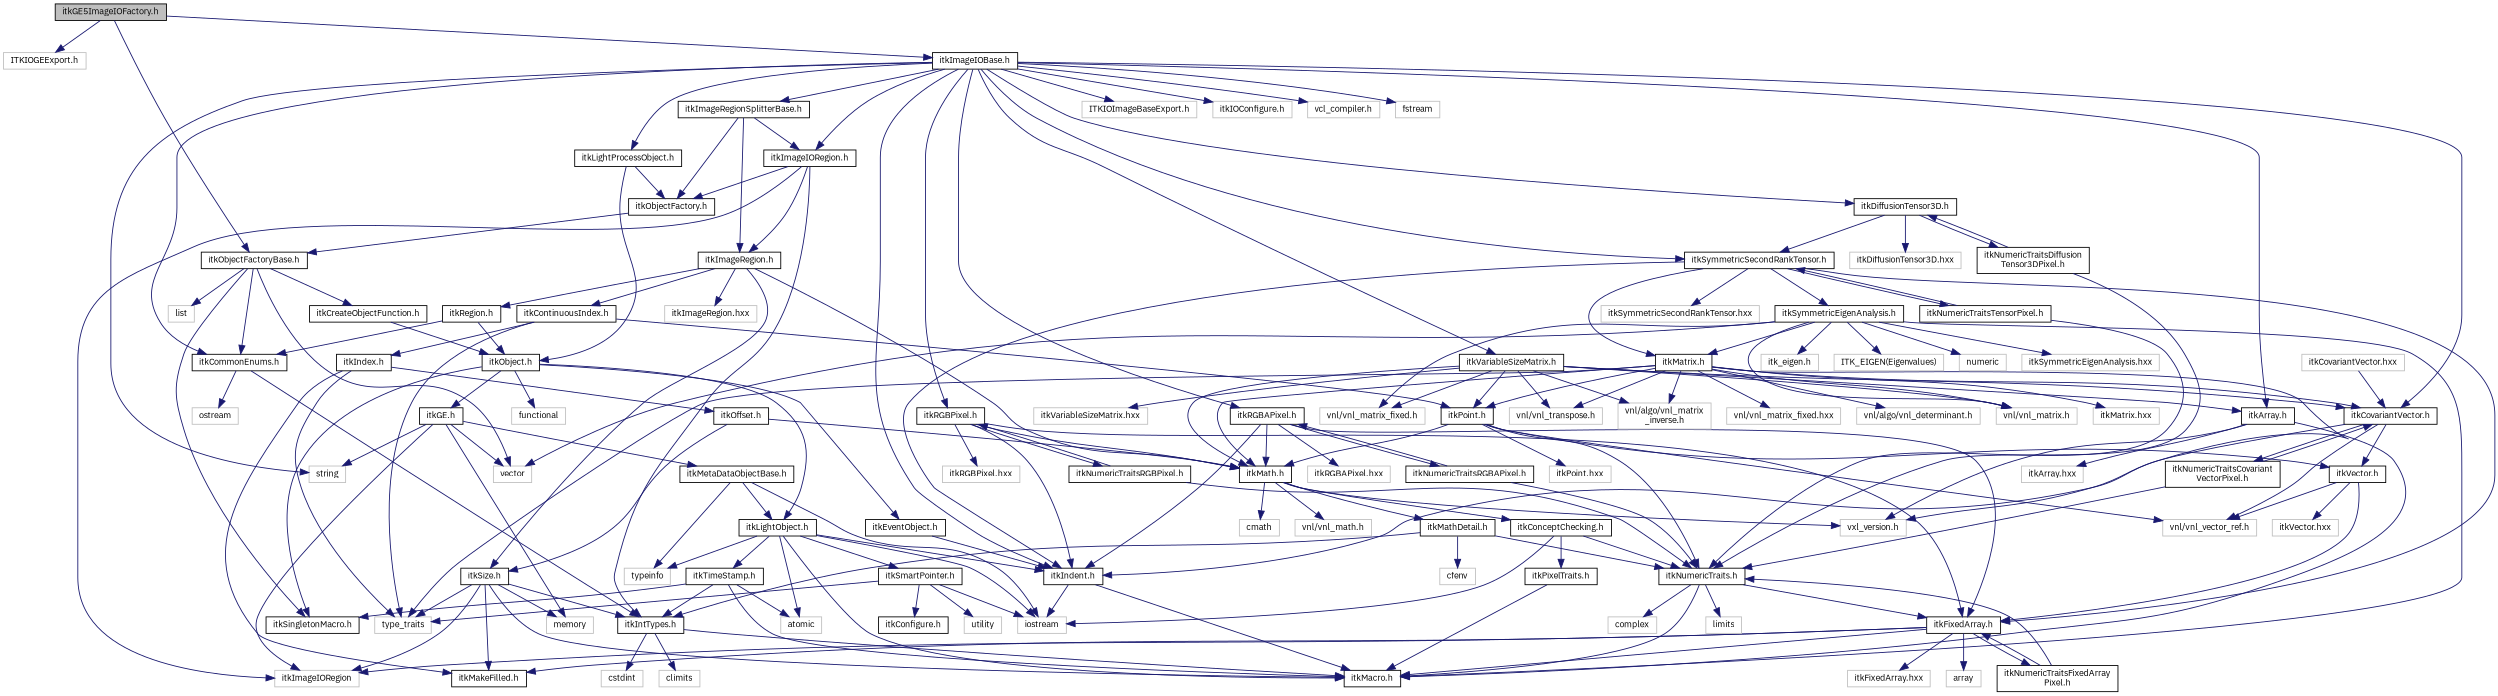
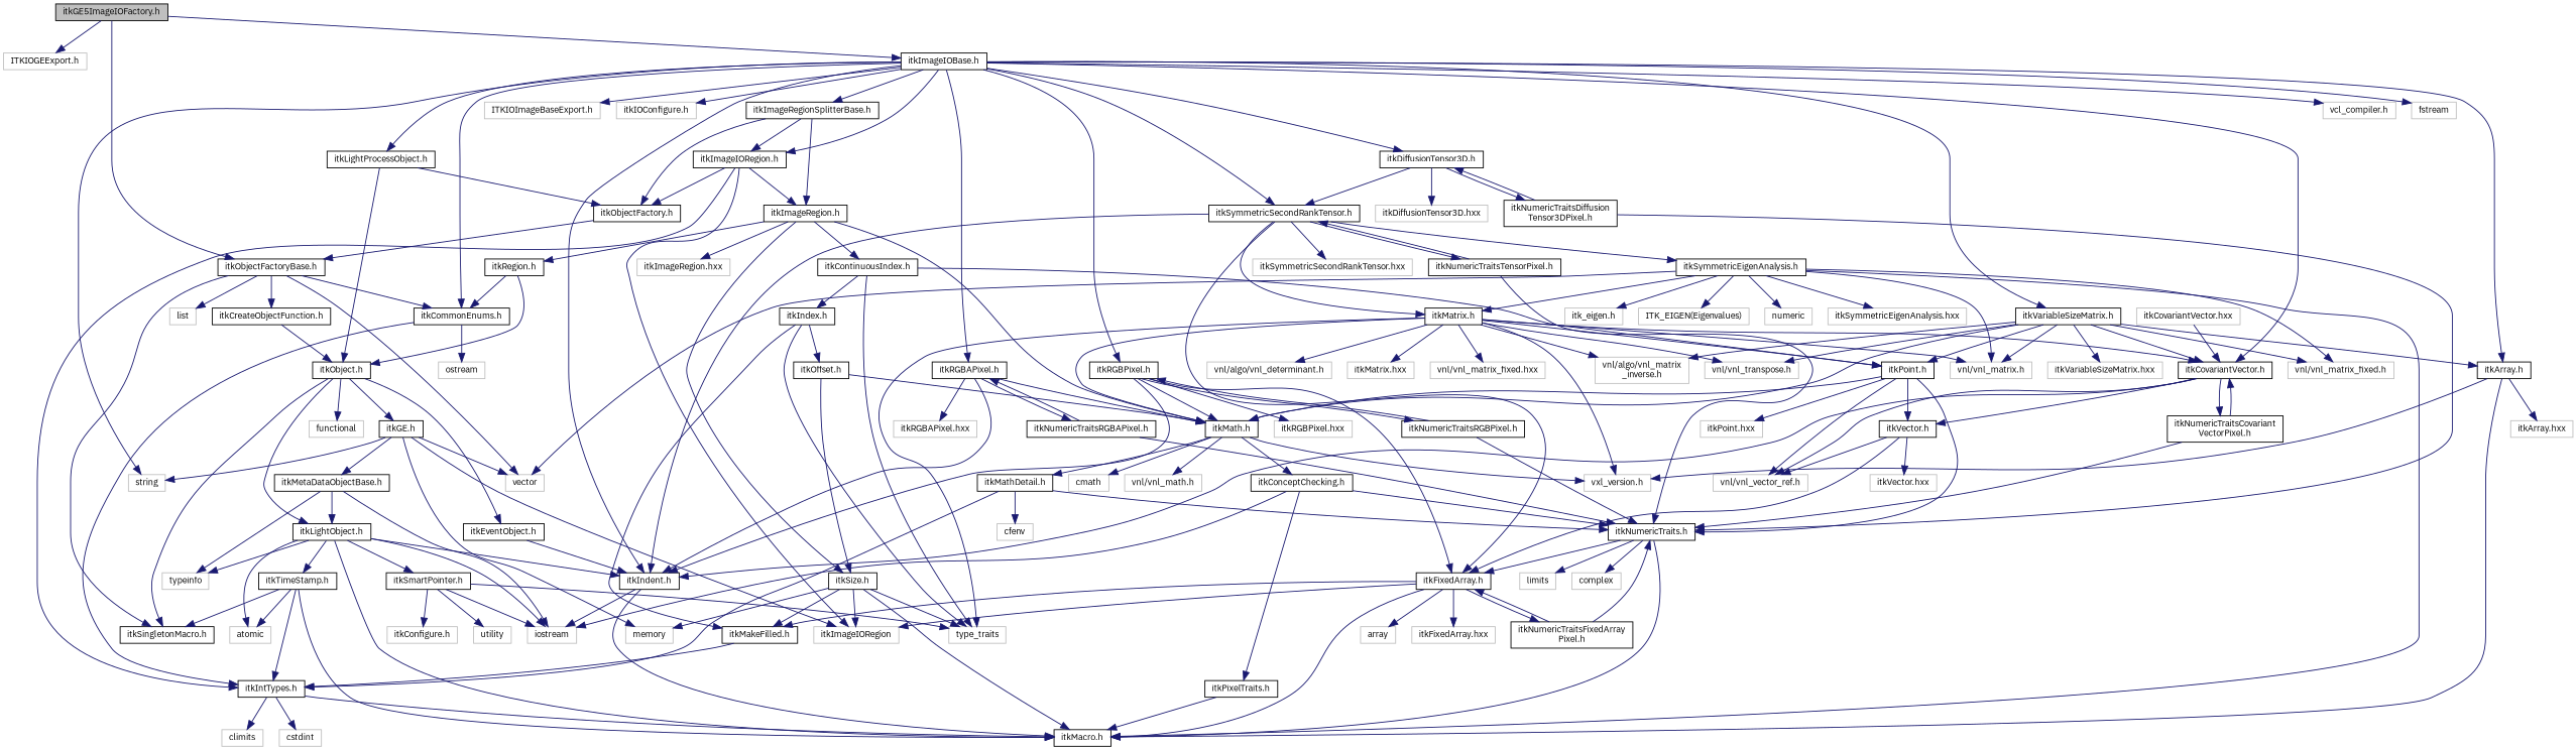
  digraph {
    fontname="IBM Plex Sans"
    node [color=black fillcolor=white fontname="IBM Plex Sans" fontsize=10 shape=record style=filled]
    edge [color=midnightblue fontname="IBM Plex Sans" fontsize=10 labelfontname=Helvetica labelfontsize=10 style=solid]
    n1 [fillcolor=grey75 fontcolor=black height=0.2 label="itkGE5ImageIOFactory.h" width=0.4]
    n2 [color=grey75 height=0.2 label="ITKIOGEExport.h" width=0.4]
    n3 [height=0.2 label="itkObjectFactoryBase.h" width=0.4]
    n4 [height=0.2 label="itkImageIOBase.h" width=0.4]
    n5 [height=0.2 label="itkCreateObjectFunction.h" width=0.4]
    n6 [height=0.2 label="itkSingletonMacro.h" width=0.4]
    n7 [color=grey75 height=0.2 label=vector width=0.4]
    n8 [height=0.2 label="itkCommonEnums.h" width=0.4]
    n9 [color=grey75 height=0.2 label=list width=0.4]
    n10 [height=0.2 label="itkIndent.h" width=0.4]
    n11 [color=grey75 height=0.2 label=string width=0.4]
    n12 [color=grey75 height=0.2 label="ITKIOImageBaseExport.h" width=0.4]
    n13 [color=grey75 height=0.2 label="itkIOConfigure.h" width=0.4]
    n14 [height=0.2 label="itkLightProcessObject.h" width=0.4]
    n15 [height=0.2 label="itkImageIORegion.h" width=0.4]
    n16 [height=0.2 label="itkRGBPixel.h" width=0.4]
    n17 [height=0.2 label="itkRGBAPixel.h" width=0.4]
    n18 [height=0.2 label="itkCovariantVector.h" width=0.4]
    n19 [height=0.2 label="itkSymmetricSecondRankTensor.h" width=0.4]
    n20 [height=0.2 label="itkDiffusionTensor3D.h" width=0.4]
    n21 [height=0.2 label="itkArray.h" width=0.4]
    n22 [height=0.2 label="itkVariableSizeMatrix.h" width=0.4]
    n23 [height=0.2 label="itkImageRegionSplitterBase.h" width=0.4]
    n24 [color=grey75 height=0.2 label="vcl_compiler.h" width=0.4]
    n25 [color=grey75 height=0.2 label=fstream width=0.4]
    n26 [height=0.2 label="itkObject.h" width=0.4]
    n27 [height=0.2 label="itkIntTypes.h" width=0.4]
    n28 [color=grey75 height=0.2 label=ostream width=0.4]
    n29 [height=0.2 label="itkLightObject.h" width=0.4]
    n30 [height=0.2 label="itkEventObject.h" width=0.4]
    n31 [height=0.2 label="itkGE.h" width=0.4]
    n32 [color=grey75 height=0.2 label=functional width=0.4]
    n33 [height=0.2 label="itkMacro.h" width=0.4]
    n34 [height=0.2 label="itkSmartPointer.h" width=0.4]
    n35 [color=grey75 height=0.2 label=iostream width=0.4]
    n36 [height=0.2 label="itkTimeStamp.h" width=0.4]
    n37 [color=grey75 height=0.2 label=atomic width=0.4]
    n38 [color=grey75 height=0.2 label=typeinfo width=0.4]
    n39 [height=0.2 label="itkMetaDataObjectBase.h" width=0.4]
    n40 [color=grey75 height=0.2 label=itkImageIORegion width=0.4]
    n41 [color=grey75 height=0.2 label=memory width=0.4]
    n42 [color=grey75 height=0.2 label=utility width=0.4]
    n43 [color=grey75 height=0.2 label=type_traits width=0.4]
-   n44 [height=0.2 label="itkConfigure.h" width=0.4]
+   n44 [color=grey75 height=0.2 label="itkConfigure.h" width=0.4]
    n45 [color=grey75 height=0.2 label=cstdint width=0.4]
    n46 [color=grey75 height=0.2 label=climits width=0.4]
    n47 [height=0.2 label="itkObjectFactory.h" width=0.4]
    n48 [height=0.2 label="itkImageRegion.h" width=0.4]
    n49 [height=0.2 label="itkMath.h" width=0.4]
    n50 [height=0.2 label="itkFixedArray.h" width=0.4]
    n51 [height=0.2 label="itkNumericTraitsRGBPixel.h" width=0.4]
    n52 [color=grey75 height=0.2 label="itkRGBPixel.hxx" width=0.4]
    n53 [height=0.2 label="itkNumericTraitsRGBAPixel.h" width=0.4]
    n54 [color=grey75 height=0.2 label="itkRGBAPixel.hxx" width=0.4]
    n55 [height=0.2 label="itkVector.h" width=0.4]
    n56 [color=grey75 height=0.2 label="vnl/vnl_vector_ref.h" width=0.4]
    n57 [height=0.2 label="itkNumericTraitsCovariant\lVectorPixel.h" width=0.4]
    n58 [height=0.2 label="itkMatrix.h" width=0.4]
    n59 [height=0.2 label="itkSymmetricEigenAnalysis.h" width=0.4]
    n60 [height=0.2 label="itkNumericTraitsTensorPixel.h" width=0.4]
    n61 [color=grey75 height=0.2 label="itkSymmetricSecondRankTensor.hxx" width=0.4]
    n62 [height=0.2 label="itkNumericTraitsDiffusion\lTensor3DPixel.h" width=0.4]
    n63 [color=grey75 height=0.2 label="itkDiffusionTensor3D.hxx" width=0.4]
    n64 [color=grey75 height=0.2 label="vxl_version.h" width=0.4]
    n65 [color=grey75 height=0.2 label="itkArray.hxx" width=0.4]
    n66 [height=0.2 label="itkPoint.h" width=0.4]
    n67 [color=grey75 height=0.2 label="vnl/vnl_transpose.h" width=0.4]
    n68 [color=grey75 height=0.2 label="vnl/algo/vnl_matrix\l_inverse.h" width=0.4]
    n69 [color=grey75 height=0.2 label="vnl/vnl_matrix.h" width=0.4]
    n70 [color=grey75 height=0.2 label="vnl/vnl_matrix_fixed.h" width=0.4]
    n71 [color=grey75 height=0.2 label="itkVariableSizeMatrix.hxx" width=0.4]
    n72 [height=0.2 label="itkRegion.h" width=0.4]
    n73 [height=0.2 label="itkSize.h" width=0.4]
    n74 [height=0.2 label="itkContinuousIndex.h" width=0.4]
    n75 [color=grey75 height=0.2 label="itkImageRegion.hxx" width=0.4]
    n76 [height=0.2 label="itkMakeFilled.h" width=0.4]
    n77 [height=0.2 label="itkIndex.h" width=0.4]
    n78 [color=grey75 height=0.2 label=cmath width=0.4]
    n79 [height=0.2 label="itkMathDetail.h" width=0.4]
    n80 [height=0.2 label="itkConceptChecking.h" width=0.4]
    n81 [color=grey75 height=0.2 label="vnl/vnl_math.h" width=0.4]
    n82 [height=0.2 label="itkNumericTraits.h" width=0.4]
    n83 [color=grey75 height=0.2 label="itkPoint.hxx" width=0.4]
    n84 [height=0.2 label="itkOffset.h" width=0.4]
    n85 [color=grey75 height=0.2 label=limits width=0.4]
    n86 [color=grey75 height=0.2 label=complex width=0.4]
    n87 [color=grey75 height=0.2 label="itkVector.hxx" width=0.4]
    n88 [color=grey75 height=0.2 label=array width=0.4]
    n89 [color=grey75 height=0.2 label="itkFixedArray.hxx" width=0.4]
    n90 [height=0.2 label="itkNumericTraitsFixedArray\lPixel.h" width=0.4]
    n91 [color=grey75 height=0.2 label=cfenv width=0.4]
    n92 [height=0.2 label="itkPixelTraits.h" width=0.4]
    n93 [color=grey75 height=0.2 label="itkCovariantVector.hxx" width=0.4]
    n94 [color=grey75 height=0.2 label="vnl/vnl_matrix_fixed.hxx" width=0.4]
    n95 [color=grey75 height=0.2 label="vnl/algo/vnl_determinant.h" width=0.4]
    n96 [color=grey75 height=0.2 label="itkMatrix.hxx" width=0.4]
    n97 [color=grey75 height=0.2 label="itk_eigen.h" width=0.4]
    n98 [color=grey75 height=0.2 label="ITK_EIGEN(Eigenvalues)" width=0.4]
    n99 [color=grey75 height=0.2 label=numeric width=0.4]
    n100 [color=grey75 height=0.2 label="itkSymmetricEigenAnalysis.hxx" width=0.4]
    n1 -> n2
    n1 -> n3
    n1 -> n4
    n3 -> n5
    n3 -> n6
    n3 -> n7
    n3 -> n8
    n3 -> n9
    n4 -> n8
    n4 -> n10
    n4 -> n11
    n4 -> n12
    n4 -> n13
    n4 -> n14
    n4 -> n15
    n4 -> n16
    n4 -> n17
    n4 -> n18
    n4 -> n19
    n4 -> n20
    n4 -> n21
    n4 -> n22
    n4 -> n23
    n4 -> n24
    n4 -> n25
    n5 -> n26
    n8 -> n27
    n8 -> n28
    n10 -> n33
    n10 -> n35
    n14 -> n26
    n14 -> n47
    n15 -> n27
    n15 -> n40
    n15 -> n47
    n15 -> n48
    n16 -> n10
    n16 -> n49
    n16 -> n50
    n16 -> n51
    n16 -> n52
    n17 -> n10
    n17 -> n49
-   n17 -> n50
    n17 -> n53
    n17 -> n54
    n18 -> n10
    n18 -> n55
    n18 -> n56
    n18 -> n57
    n19 -> n10
    n19 -> n50
    n19 -> n58
    n19 -> n59
    n19 -> n60
    n19 -> n61
    n20 -> n19
    n20 -> n62
    n20 -> n63
    n21 -> n33
    n21 -> n64
    n21 -> n65
    n22 -> n18
    n22 -> n21
    n22 -> n49
    n22 -> n66
    n22 -> n67
    n22 -> n68
    n22 -> n69
    n22 -> n70
    n22 -> n71
    n23 -> n15
    n23 -> n47
    n23 -> n48
    n26 -> n6
    n26 -> n29
    n26 -> n30
    n26 -> n31
    n26 -> n32
    n27 -> n33
    n27 -> n45
    n27 -> n46
    n29 -> n10
    n29 -> n33
    n29 -> n34
    n29 -> n35
    n29 -> n36
    n29 -> n37
    n29 -> n38
    n30 -> n10
    n31 -> n7
    n31 -> n11
    n31 -> n39
    n31 -> n40
    n31 -> n41
    n34 -> n35
    n34 -> n42
    n34 -> n43
    n34 -> n44
    n36 -> n6
    n36 -> n27
    n36 -> n33
    n36 -> n37
    n39 -> n29
    n39 -> n35
    n39 -> n38
    n47 -> n3
    n48 -> n49
    n48 -> n72
    n48 -> n73
    n48 -> n74
    n48 -> n75
    n49 -> n64
    n49 -> n78
    n49 -> n79
    n49 -> n80
    n49 -> n81
    n50 -> n33
    n50 -> n40
    n50 -> n76
    n50 -> n88
    n50 -> n89
    n50 -> n90
    n51 -> n16
    n51 -> n82
    n53 -> n17
    n53 -> n82
    n55 -> n50
    n55 -> n56
    n55 -> n87
    n57 -> n18
    n57 -> n82
    n58 -> n18
    n58 -> n43
    n58 -> n49
    n58 -> n64
    n58 -> n66
    n58 -> n67
    n58 -> n68
    n58 -> n69
    n58 -> n94
    n58 -> n95
    n58 -> n96
    n59 -> n7
    n59 -> n33
    n59 -> n58
    n59 -> n69
    n59 -> n70
    n59 -> n97
    n59 -> n98
    n59 -> n99
    n59 -> n100
    n60 -> n19
    n60 -> n82
    n62 -> n20
    n62 -> n82
    n66 -> n49
    n66 -> n55
    n66 -> n56
    n66 -> n82
    n66 -> n83
    n72 -> n8
    n72 -> n26
-   n73 -> n27
+   n76 -> n27
    n73 -> n33
    n73 -> n40
    n73 -> n41
    n73 -> n43
    n73 -> n76
    n74 -> n43
    n74 -> n66
    n74 -> n77
    n77 -> n43
    n77 -> n76
    n77 -> n84
    n79 -> n27
    n79 -> n82
    n79 -> n91
    n80 -> n35
    n80 -> n82
    n80 -> n92
    n82 -> n33
    n82 -> n50
    n82 -> n85
    n82 -> n86
    n84 -> n49
    n84 -> n73
    n90 -> n50
    n90 -> n82
    n92 -> n33
    n93 -> n18
  }
